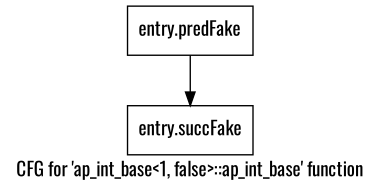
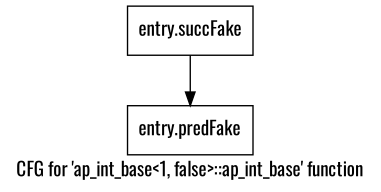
  digraph {
    label="CFG for 'ap_int_base\<1, false\>::ap_int_base' function"
    fontname=Oswald
    node [shape=record fontname=Oswald]
    n1 [label="{entry.predFake}"]
    n2 [filename="/home/omerfaruk/tools/Xilinx/Vitis_HLS/2023.2/include/etc/ap_int_base.h" label="{entry.succFake}" linenumber=175]
-   n1 -> n2 [execusionnum=4 filename="/home/omerfaruk/tools/Xilinx/Vitis_HLS/2023.2/include/etc/ap_int_base.h" fontname=Oswald]
+   n2 -> n1 [execusionnum=4 filename="/home/omerfaruk/tools/Xilinx/Vitis_HLS/2023.2/include/etc/ap_int_base.h" fontname=Oswald]
  }
